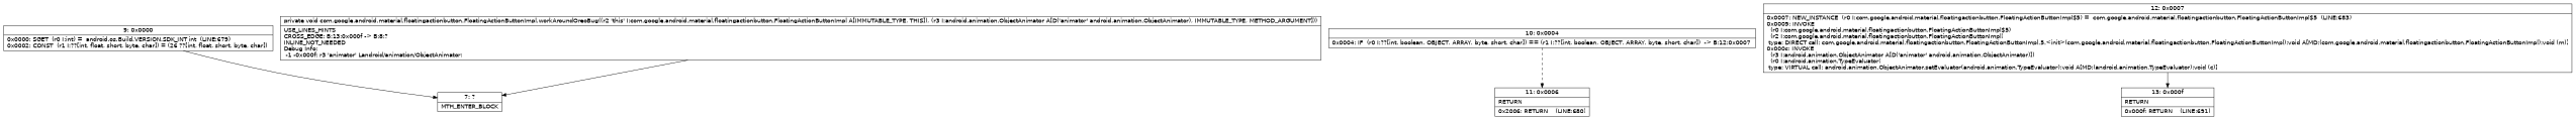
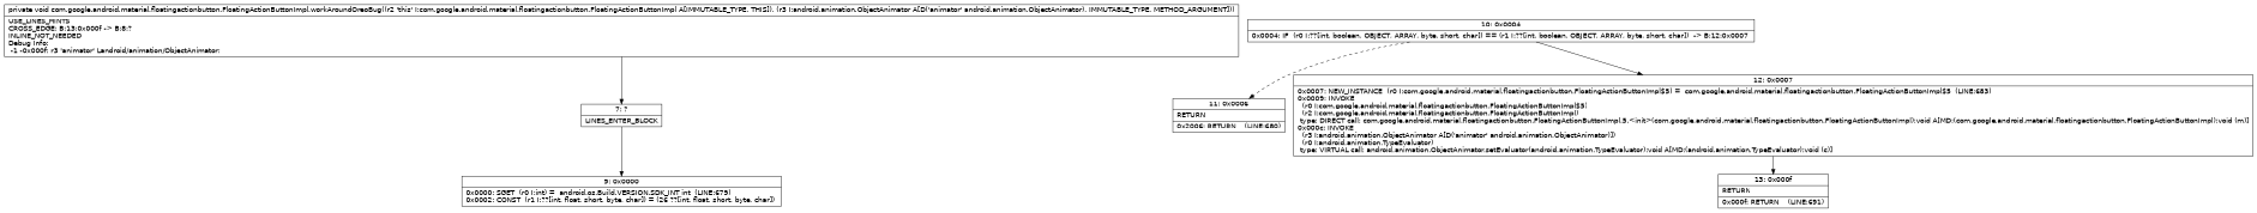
  digraph {
    fontname="DejaVu Sans"
    node [fontname="DejaVu Sans" shape=record]
    edge [fontname="DejaVu Sans"]
-   n1 [label="{7\:\ ?|MTH_ENTER_BLOCK\l}"]
+   n1 [label="{7\:\ ?|LINES_ENTER_BLOCK\l}"]
    n2 [label="{9\:\ 0x0000|0x0000: SGET  (r0 I:int) =  android.os.Build.VERSION.SDK_INT int  (LINE:679)\l0x0002: CONST  (r1 I:??[int, float, short, byte, char]) = (26 ??[int, float, short, byte, char]) \l}"]
    n3 [label="{10\:\ 0x0004|0x0004: IF  (r0 I:??[int, boolean, OBJECT, ARRAY, byte, short, char]) == (r1 I:??[int, boolean, OBJECT, ARRAY, byte, short, char])  \-\> B:12:0x0007 \l}"]
    n4 [label="{11\:\ 0x0006|RETURN\l|0x2006: RETURN    (LINE:680)\l}"]
    n5 [label="{12\:\ 0x0007|0x0007: NEW_INSTANCE  (r0 I:com.google.android.material.floatingactionbutton.FloatingActionButtonImpl$5) =  com.google.android.material.floatingactionbutton.FloatingActionButtonImpl$5  (LINE:683)\l0x0009: INVOKE  \l  (r0 I:com.google.android.material.floatingactionbutton.FloatingActionButtonImpl$5)\l  (r2 I:com.google.android.material.floatingactionbutton.FloatingActionButtonImpl)\l type: DIRECT call: com.google.android.material.floatingactionbutton.FloatingActionButtonImpl.5.\<init\>(com.google.android.material.floatingactionbutton.FloatingActionButtonImpl):void A[MD:(com.google.android.material.floatingactionbutton.FloatingActionButtonImpl):void (m)]\l0x000c: INVOKE  \l  (r3 I:android.animation.ObjectAnimator A[D('animator' android.animation.ObjectAnimator)])\l  (r0 I:android.animation.TypeEvaluator)\l type: VIRTUAL call: android.animation.ObjectAnimator.setEvaluator(android.animation.TypeEvaluator):void A[MD:(android.animation.TypeEvaluator):void (c)]\l}"]
    n6 [label="{13\:\ 0x000f|RETURN\l|0x000f: RETURN    (LINE:691)\l}"]
    n7 [label="{private void com.google.android.material.floatingactionbutton.FloatingActionButtonImpl.workAroundOreoBug((r2 'this' I:com.google.android.material.floatingactionbutton.FloatingActionButtonImpl A[IMMUTABLE_TYPE, THIS]), (r3 I:android.animation.ObjectAnimator A[D('animator' android.animation.ObjectAnimator), IMMUTABLE_TYPE, METHOD_ARGUMENT]))  | USE_LINES_HINTS\lCROSS_EDGE: B:13:0x000f \-\> B:8:?\lINLINE_NOT_NEEDED\lDebug Info:\l  \-1 \-0x000f: r3 'animator' Landroid\/animation\/ObjectAnimator;\l}"]
-   n2 -> n1
+   n1 -> n2
    n3 -> n4 [style=dashed]
+   n3 -> n5
    n5 -> n6
    n7 -> n1
  }
